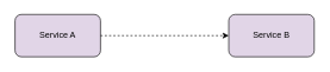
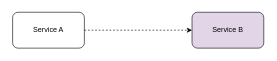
  <mxCell id="0" />
  <mxCell id="1" parent="0" />
  <mxCell id="2" value="Service B" style="rounded=1;whiteSpace=wrap;html=1;fontSize=12;fillColor=#e1d5e7;" vertex="1" parent="1"><mxGeometry x="320" y="20" width="120" height="60" as="geometry" /></mxCell>
- <mxCell id="3" value="Service A" style="rounded=1;whiteSpace=wrap;html=1;fontSize=12;fillColor=#e1d5e7;" vertex="1" parent="1"><mxGeometry x="20" y="20" width="120" height="60" as="geometry" /></mxCell>
+ <mxCell id="3" value="Service A" style="rounded=1;whiteSpace=wrap;html=1;fontSize=12;" vertex="1" parent="1"><mxGeometry x="20" y="20" width="120" height="60" as="geometry" /></mxCell>
  <mxCell id="4" value="" style="endArrow=classic;html=1;rounded=0;fontSize=12;exitX=1;exitY=0.5;exitDx=0;exitDy=0;entryX=0;entryY=0.5;entryDx=0;entryDy=0;dashed=1;" edge="1" parent="1" source="3" target="2"><mxGeometry width="50" height="50" relative="1" as="geometry"><mxPoint x="240" y="-40" as="sourcePoint" /><mxPoint x="290" y="-90" as="targetPoint" /></mxGeometry></mxCell>
